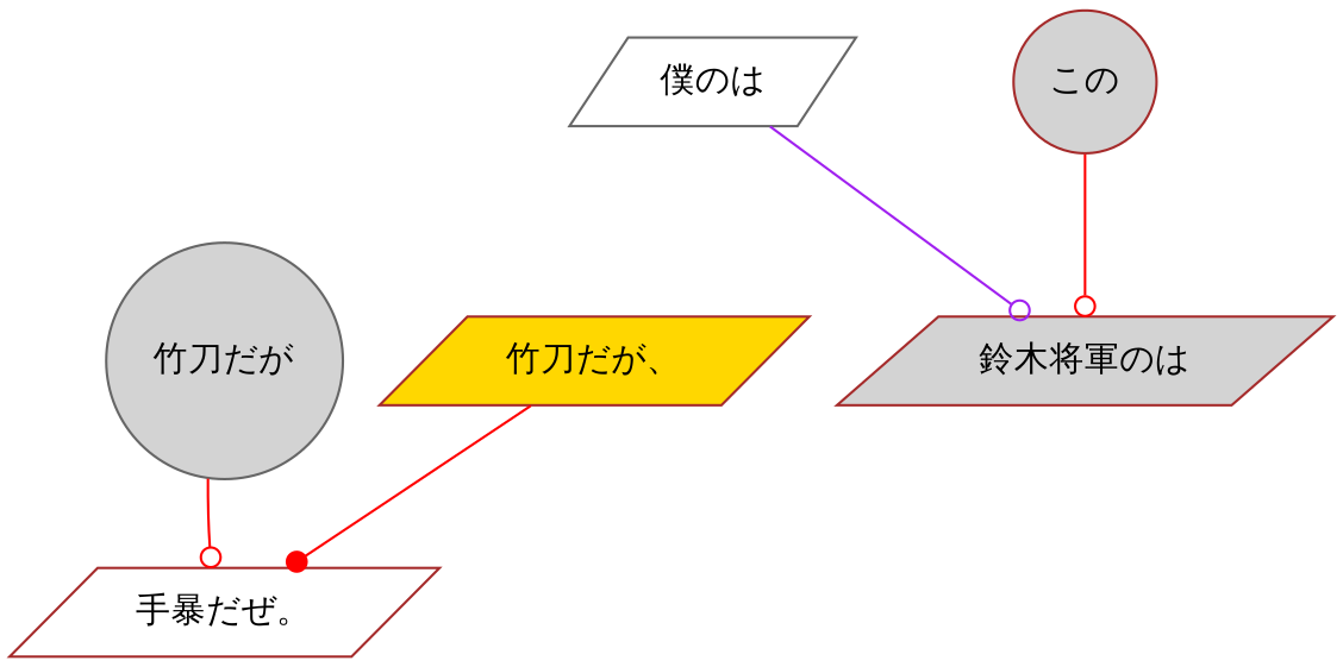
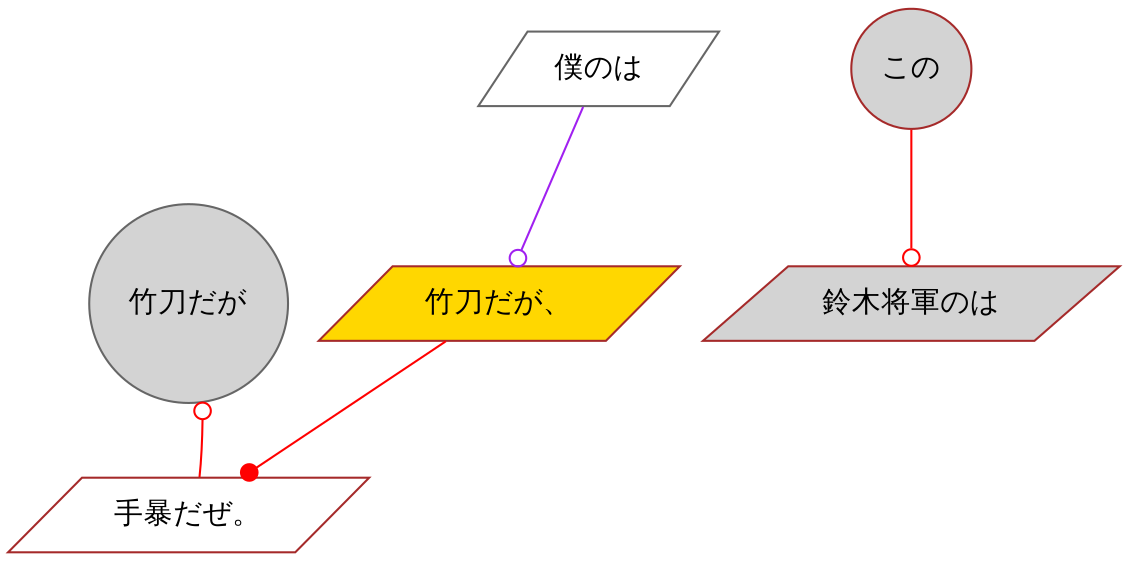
  digraph {
    node [color=brown fillcolor=lightgrey shape=parallelogram style=filled]
    edge [arrowhead=odot color=red]
    n1 [color=gray40 label="竹刀だが" shape=circle]
    n2 [fillcolor=white label="手暴だぜ。"]
    n3 [color=gray40 fillcolor=white label="僕のは"]
    n4 [fillcolor=gold label="竹刀だが、"]
    n5 [label="この" shape=circle]
    n6 [label="鈴木将軍のは"]
-   n1 -> n2
-   n3 -> n6 [color=purple]
+   n2 -> n1
+   n3 -> n4 [color=purple]
    n4 -> n2 [arrowhead=dot]
    n5 -> n6
  }
